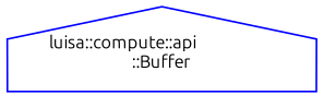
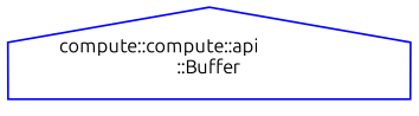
  digraph {
    rankdir=LR
    fontname=Ubuntu
-   n1 [color=blue fillcolor=white fontname=Ubuntu fontsize=10 height=0.2 label="luisa::compute::api\l::Buffer" shape=house style=filled width=0.4]
+   n1 [color=blue fillcolor=white fontname=Ubuntu fontsize=10 height=0.2 label="compute::compute::api\l::Buffer" shape=house style=filled width=0.4]
  }
